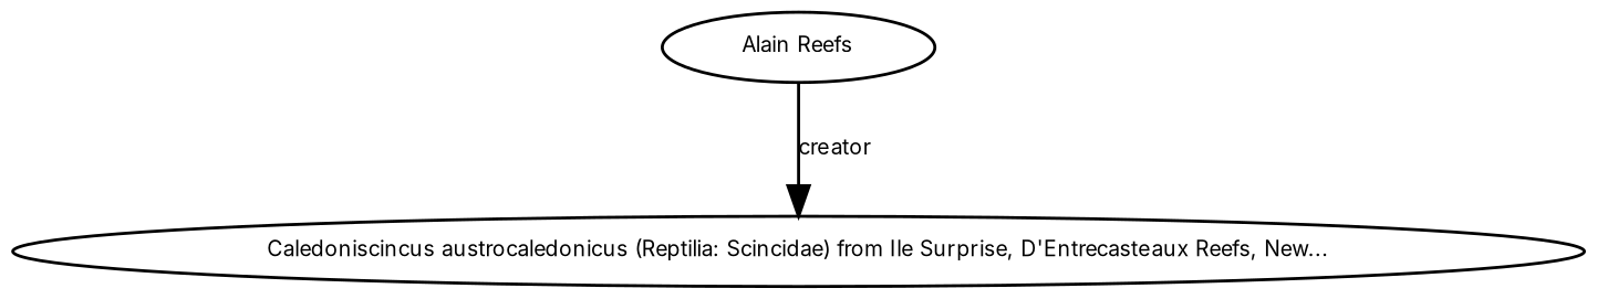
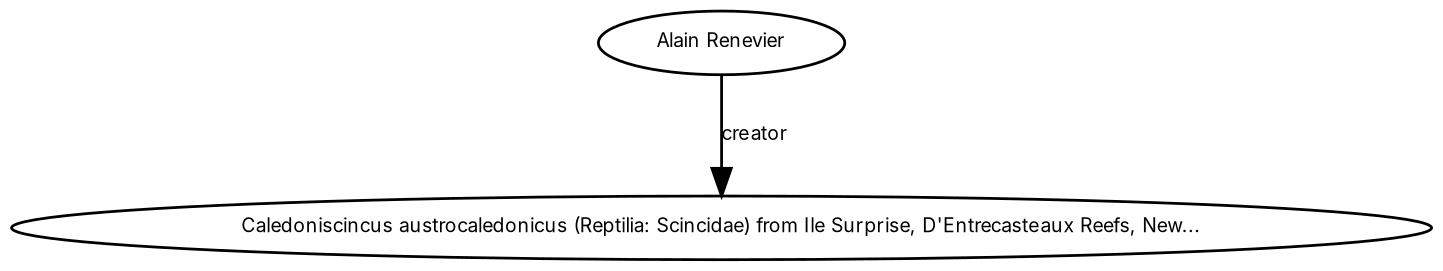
  digraph {
    fontname=Inter
    node [fontname=Inter fontsize=7]
-   n1 [height=0.27433100247 label="Alain Reefs" width=0.27433100247]
+   n1 [height=0.27433100247 label="Alain Renevier" width=0.27433100247]
    n2 [height=0.27433100247 label="Caledoniscincus austrocaledonicus (Reptilia: Scincidae) from Ile Surprise, D'Entrecasteaux Reefs, New..." width=0.27433100247]
    n1 -> n2 [fontname=Inter fontsize=7 label=creator]
  }
